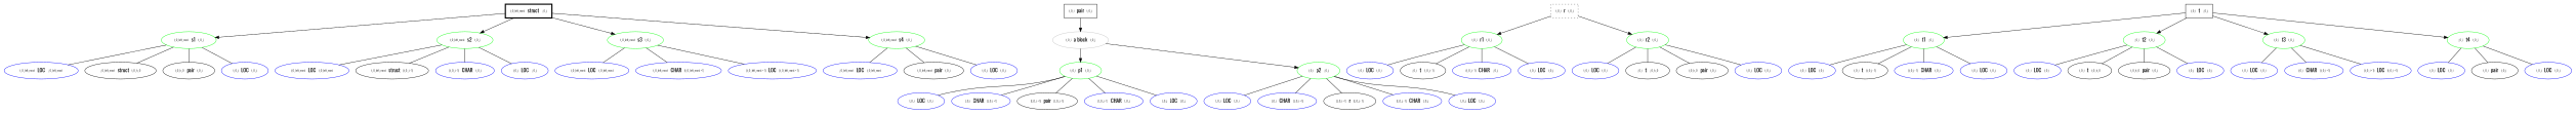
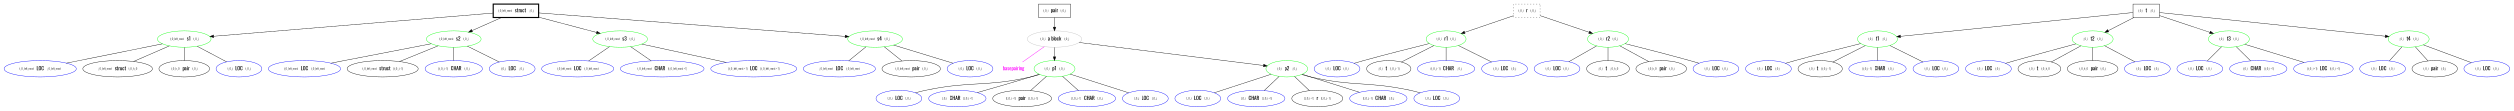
  digraph {
    fontname=Oswald
    node [color=blue fontname=Oswald]
    edge [fontname=Oswald arrowhead=none]
    n1 [color=black label=<<table border='0'><tr><td><font point-size='8' color='#555555'>t_0_left_most</font></td><td>struct</td><td><font point-size='8' color='#555555'>t_0_j</font></td></tr></table>> penwidth=3 shape=box]
    n2 [color=green label=<<table border='0'><tr><td><font point-size='8' color='#555555'>t_0_left_most</font></td><td>s1</td><td><font point-size='8' color='#555555'>t_0_j</font></td></tr></table>>]
    n3 [color=green label=<<table border='0'><tr><td><font point-size='8' color='#555555'>t_0_left_most</font></td><td>s2</td><td><font point-size='8' color='#555555'>t_0_j</font></td></tr></table>>]
    n4 [color=green label=<<table border='0'><tr><td><font point-size='8' color='#555555'>t_0_left_most</font></td><td>s3</td><td><font point-size='8' color='#555555'>t_0_j</font></td></tr></table>>]
    n5 [color=green label=<<table border='0'><tr><td><font point-size='8' color='#555555'>t_0_left_most</font></td><td>s4</td><td><font point-size='8' color='#555555'>t_0_j</font></td></tr></table>>]
    n6 [label=<<table border='0'><tr><td><font point-size='8' color='#555555'>t_0_left_most</font></td><td>LOC</td><td><font point-size='8' color='#555555'>t_0_left_most</font></td></tr></table>>]
    n7 [color=black label=<<table border='0'><tr><td><font point-size='8' color='#555555'>t_0_left_most</font></td><td>struct</td><td><font point-size='8' color='#555555'>t_0_k_0</font></td></tr></table>>]
    n8 [color=black label=<<table border='0'><tr><td><font point-size='8' color='#555555'>t_0_k_0</font></td><td>pair</td><td><font point-size='8' color='#555555'>t_0_j</font></td></tr></table>>]
    n9 [label=<<table border='0'><tr><td><font point-size='8' color='#555555'>t_0_j</font></td><td>LOC</td><td><font point-size='8' color='#555555'>t_0_j</font></td></tr></table>>]
    n10 [label=<<table border='0'><tr><td><font point-size='8' color='#555555'>t_0_left_most</font></td><td>LOC</td><td><font point-size='8' color='#555555'>t_0_left_most</font></td></tr></table>>]
    n11 [color=black label=<<table border='0'><tr><td><font point-size='8' color='#555555'>t_0_left_most</font></td><td>struct</td><td><font point-size='8' color='#555555'>(t_0_j - 1)</font></td></tr></table>>]
    n12 [label=<<table border='0'><tr><td><font point-size='8' color='#555555'>(t_0_j - 1)</font></td><td>CHAR</td><td><font point-size='8' color='#555555'>t_0_j</font></td></tr></table>>]
    n13 [label=<<table border='0'><tr><td><font point-size='8' color='#555555'>t_0_j</font></td><td>LOC</td><td><font point-size='8' color='#555555'>t_0_j</font></td></tr></table>>]
    n14 [label=<<table border='0'><tr><td><font point-size='8' color='#555555'>t_0_left_most</font></td><td>LOC</td><td><font point-size='8' color='#555555'>t_0_left_most</font></td></tr></table>>]
    n15 [label=<<table border='0'><tr><td><font point-size='8' color='#555555'>t_0_left_most</font></td><td>CHAR</td><td><font point-size='8' color='#555555'>(t_0_left_most + 1)</font></td></tr></table>>]
    n16 [label=<<table border='0'><tr><td><font point-size='8' color='#555555'>(t_0_left_most + 1)</font></td><td>LOC</td><td><font point-size='8' color='#555555'>(t_0_left_most + 1)</font></td></tr></table>>]
    n17 [label=<<table border='0'><tr><td><font point-size='8' color='#555555'>t_0_left_most</font></td><td>LOC</td><td><font point-size='8' color='#555555'>t_0_left_most</font></td></tr></table>>]
    n18 [color=black label=<<table border='0'><tr><td><font point-size='8' color='#555555'>t_0_left_most</font></td><td>pair</td><td><font point-size='8' color='#555555'>t_0_j</font></td></tr></table>>]
    n19 [label=<<table border='0'><tr><td><font point-size='8' color='#555555'>t_0_j</font></td><td>LOC</td><td><font point-size='8' color='#555555'>t_0_j</font></td></tr></table>>]
    n20 [color=black label=<<table border='0'><tr><td><font point-size='8' color='#555555'>t_0_i</font></td><td>pair</td><td><font point-size='8' color='#555555'>t_0_j</font></td></tr></table>> shape=box]
    n21 [color=gray label=<<table border='0'><tr><td><font point-size='8' color='#555555'>t_0_i</font></td><td>a block</td><td><font point-size='8' color='#555555'>t_0_j</font></td></tr></table>>]
+   n22 [fontcolor=magenta label=basepairing shape=none color=""]
    n23 [color=green label=<<table border='0'><tr><td><font point-size='8' color='#555555'>t_0_i</font></td><td>p1</td><td><font point-size='8' color='#555555'>t_0_j</font></td></tr></table>>]
    n24 [color=green label=<<table border='0'><tr><td><font point-size='8' color='#555555'>t_0_i</font></td><td>p2</td><td><font point-size='8' color='#555555'>t_0_j</font></td></tr></table>>]
    n25 [label=<<table border='0'><tr><td><font point-size='8' color='#555555'>t_0_i</font></td><td>LOC</td><td><font point-size='8' color='#555555'>t_0_i</font></td></tr></table>>]
    n26 [label=<<table border='0'><tr><td><font point-size='8' color='#555555'>t_0_i</font></td><td>CHAR</td><td><font point-size='8' color='#555555'>(t_0_i + 1)</font></td></tr></table>>]
    n27 [color=black label=<<table border='0'><tr><td><font point-size='8' color='#555555'>(t_0_i + 1)</font></td><td>pair</td><td><font point-size='8' color='#555555'>(t_0_j - 1)</font></td></tr></table>>]
    n28 [label=<<table border='0'><tr><td><font point-size='8' color='#555555'>(t_0_j - 1)</font></td><td>CHAR</td><td><font point-size='8' color='#555555'>t_0_j</font></td></tr></table>>]
    n29 [label=<<table border='0'><tr><td><font point-size='8' color='#555555'>t_0_j</font></td><td>LOC</td><td><font point-size='8' color='#555555'>t_0_j</font></td></tr></table>>]
    n30 [label=<<table border='0'><tr><td><font point-size='8' color='#555555'>t_0_i</font></td><td>LOC</td><td><font point-size='8' color='#555555'>t_0_i</font></td></tr></table>>]
    n31 [label=<<table border='0'><tr><td><font point-size='8' color='#555555'>t_0_i</font></td><td>CHAR</td><td><font point-size='8' color='#555555'>(t_0_i + 1)</font></td></tr></table>>]
    n32 [color=black label=<<table border='0'><tr><td><font point-size='8' color='#555555'>(t_0_i + 1)</font></td><td>r</td><td><font point-size='8' color='#555555'>(t_0_j - 1)</font></td></tr></table>>]
    n33 [label=<<table border='0'><tr><td><font point-size='8' color='#555555'>(t_0_j - 1)</font></td><td>CHAR</td><td><font point-size='8' color='#555555'>t_0_j</font></td></tr></table>>]
    n34 [label=<<table border='0'><tr><td><font point-size='8' color='#555555'>t_0_j</font></td><td>LOC</td><td><font point-size='8' color='#555555'>t_0_j</font></td></tr></table>>]
    n35 [color=black label=<<table border='0'><tr><td><font point-size='8' color='#555555'>t_0_i</font></td><td>r</td><td><font point-size='8' color='#555555'>t_0_j</font></td></tr></table>> shape=box style=dotted]
    n36 [color=green label=<<table border='0'><tr><td><font point-size='8' color='#555555'>t_0_i</font></td><td>r1</td><td><font point-size='8' color='#555555'>t_0_j</font></td></tr></table>>]
    n37 [color=green label=<<table border='0'><tr><td><font point-size='8' color='#555555'>t_0_i</font></td><td>r2</td><td><font point-size='8' color='#555555'>t_0_j</font></td></tr></table>>]
    n38 [label=<<table border='0'><tr><td><font point-size='8' color='#555555'>t_0_i</font></td><td>LOC</td><td><font point-size='8' color='#555555'>t_0_i</font></td></tr></table>>]
    n39 [color=black label=<<table border='0'><tr><td><font point-size='8' color='#555555'>t_0_i</font></td><td>t</td><td><font point-size='8' color='#555555'>(t_0_j - 1)</font></td></tr></table>>]
    n40 [label=<<table border='0'><tr><td><font point-size='8' color='#555555'>(t_0_j - 1)</font></td><td>CHAR</td><td><font point-size='8' color='#555555'>t_0_j</font></td></tr></table>>]
    n41 [label=<<table border='0'><tr><td><font point-size='8' color='#555555'>t_0_j</font></td><td>LOC</td><td><font point-size='8' color='#555555'>t_0_j</font></td></tr></table>>]
    n42 [label=<<table border='0'><tr><td><font point-size='8' color='#555555'>t_0_i</font></td><td>LOC</td><td><font point-size='8' color='#555555'>t_0_i</font></td></tr></table>>]
    n43 [color=black label=<<table border='0'><tr><td><font point-size='8' color='#555555'>t_0_i</font></td><td>t</td><td><font point-size='8' color='#555555'>t_0_k_0</font></td></tr></table>>]
    n44 [color=black label=<<table border='0'><tr><td><font point-size='8' color='#555555'>t_0_k_0</font></td><td>pair</td><td><font point-size='8' color='#555555'>t_0_j</font></td></tr></table>>]
    n45 [label=<<table border='0'><tr><td><font point-size='8' color='#555555'>t_0_j</font></td><td>LOC</td><td><font point-size='8' color='#555555'>t_0_j</font></td></tr></table>>]
    n46 [color=black label=<<table border='0'><tr><td><font point-size='8' color='#555555'>t_0_i</font></td><td>t</td><td><font point-size='8' color='#555555'>t_0_j</font></td></tr></table>> shape=box]
    n47 [color=green label=<<table border='0'><tr><td><font point-size='8' color='#555555'>t_0_i</font></td><td>t1</td><td><font point-size='8' color='#555555'>t_0_j</font></td></tr></table>>]
    n48 [color=green label=<<table border='0'><tr><td><font point-size='8' color='#555555'>t_0_i</font></td><td>t2</td><td><font point-size='8' color='#555555'>t_0_j</font></td></tr></table>>]
    n49 [color=green label=<<table border='0'><tr><td><font point-size='8' color='#555555'>t_0_i</font></td><td>t3</td><td><font point-size='8' color='#555555'>t_0_j</font></td></tr></table>>]
    n50 [color=green label=<<table border='0'><tr><td><font point-size='8' color='#555555'>t_0_i</font></td><td>t4</td><td><font point-size='8' color='#555555'>t_0_j</font></td></tr></table>>]
    n51 [label=<<table border='0'><tr><td><font point-size='8' color='#555555'>t_0_i</font></td><td>LOC</td><td><font point-size='8' color='#555555'>t_0_i</font></td></tr></table>>]
    n52 [color=black label=<<table border='0'><tr><td><font point-size='8' color='#555555'>t_0_i</font></td><td>t</td><td><font point-size='8' color='#555555'>(t_0_j - 1)</font></td></tr></table>>]
    n53 [label=<<table border='0'><tr><td><font point-size='8' color='#555555'>(t_0_j - 1)</font></td><td>CHAR</td><td><font point-size='8' color='#555555'>t_0_j</font></td></tr></table>>]
    n54 [label=<<table border='0'><tr><td><font point-size='8' color='#555555'>t_0_j</font></td><td>LOC</td><td><font point-size='8' color='#555555'>t_0_j</font></td></tr></table>>]
    n55 [label=<<table border='0'><tr><td><font point-size='8' color='#555555'>t_0_i</font></td><td>LOC</td><td><font point-size='8' color='#555555'>t_0_i</font></td></tr></table>>]
    n56 [color=black label=<<table border='0'><tr><td><font point-size='8' color='#555555'>t_0_i</font></td><td>t</td><td><font point-size='8' color='#555555'>t_0_k_0</font></td></tr></table>>]
    n57 [color=black label=<<table border='0'><tr><td><font point-size='8' color='#555555'>t_0_k_0</font></td><td>pair</td><td><font point-size='8' color='#555555'>t_0_j</font></td></tr></table>>]
    n58 [label=<<table border='0'><tr><td><font point-size='8' color='#555555'>t_0_j</font></td><td>LOC</td><td><font point-size='8' color='#555555'>t_0_j</font></td></tr></table>>]
    n59 [label=<<table border='0'><tr><td><font point-size='8' color='#555555'>t_0_i</font></td><td>LOC</td><td><font point-size='8' color='#555555'>t_0_i</font></td></tr></table>>]
    n60 [label=<<table border='0'><tr><td><font point-size='8' color='#555555'>t_0_i</font></td><td>CHAR</td><td><font point-size='8' color='#555555'>(t_0_i + 1)</font></td></tr></table>>]
    n61 [label=<<table border='0'><tr><td><font point-size='8' color='#555555'>(t_0_i + 1)</font></td><td>LOC</td><td><font point-size='8' color='#555555'>(t_0_i + 1)</font></td></tr></table>>]
    n62 [label=<<table border='0'><tr><td><font point-size='8' color='#555555'>t_0_i</font></td><td>LOC</td><td><font point-size='8' color='#555555'>t_0_i</font></td></tr></table>>]
    n63 [color=black label=<<table border='0'><tr><td><font point-size='8' color='#555555'>t_0_i</font></td><td>pair</td><td><font point-size='8' color='#555555'>t_0_j</font></td></tr></table>>]
    n64 [label=<<table border='0'><tr><td><font point-size='8' color='#555555'>t_0_j</font></td><td>LOC</td><td><font point-size='8' color='#555555'>t_0_j</font></td></tr></table>>]
    n1 -> n2 [arrowhead=""]
    n1 -> n3 [arrowhead=""]
    n1 -> n4 [arrowhead=""]
    n1 -> n5 [arrowhead=""]
    n2 -> n6
    n2 -> n7
    n2 -> n8
    n2 -> n9
    n3 -> n10
    n3 -> n11
    n3 -> n12
    n3 -> n13
    n4 -> n14
    n4 -> n15
    n4 -> n16
    n5 -> n17
    n5 -> n18
    n5 -> n19
    n20 -> n21 [arrowhead=""]
+   n21 -> n22 [color=magenta]
    n21 -> n23 [arrowhead=""]
    n21 -> n24 [arrowhead=""]
    n23 -> n25
    n23 -> n26
    n23 -> n27
    n23 -> n28
    n23 -> n29
    n24 -> n30
    n24 -> n31
    n24 -> n32
    n24 -> n33
    n24 -> n34
    n35 -> n36 [arrowhead=""]
    n35 -> n37 [arrowhead=""]
    n36 -> n38
    n36 -> n39
    n36 -> n40
    n36 -> n41
    n37 -> n42
    n37 -> n43
    n37 -> n44
    n37 -> n45
    n46 -> n47 [arrowhead=""]
    n46 -> n48 [arrowhead=""]
    n46 -> n49 [arrowhead=""]
    n46 -> n50 [arrowhead=""]
    n47 -> n51
    n47 -> n52
    n47 -> n53
    n47 -> n54
    n48 -> n55
    n48 -> n56
    n48 -> n57
    n48 -> n58
    n49 -> n59
    n49 -> n60
    n49 -> n61
    n50 -> n62
    n50 -> n63
    n50 -> n64
  }
